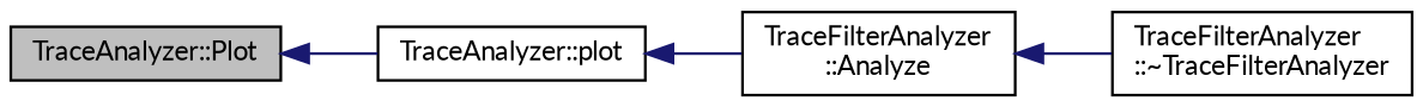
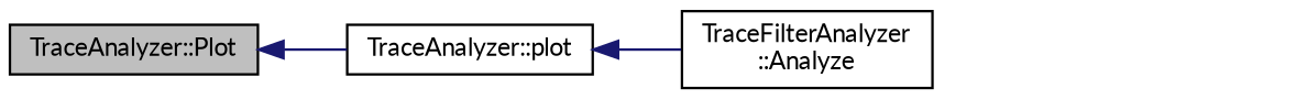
  digraph {
    rankdir=LR
    fontname=Lato
    node [color=black fillcolor=white fontname=Lato fontsize=10 shape=record style=filled]
    edge [color=midnightblue dir=back fontname=Lato fontsize=10 labelfontname=Helvetica labelfontsize=10 style=solid]
    n1 [fillcolor=grey75 fontcolor=black height=0.2 label="TraceAnalyzer::Plot" width=0.4]
    n2 [height=0.2 label="TraceAnalyzer::plot" width=0.4]
    n3 [height=0.2 label="TraceFilterAnalyzer\l::Analyze" width=0.4]
-   n4 [height=0.2 label="TraceFilterAnalyzer\l::~TraceFilterAnalyzer" width=0.4]
    n1 -> n2
    n2 -> n3
-   n3 -> n4
  }
